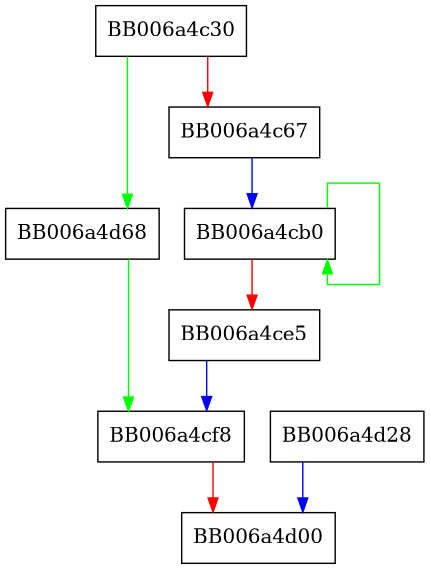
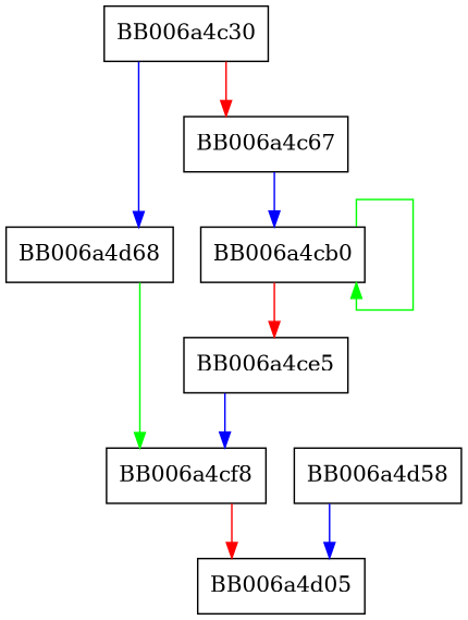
  digraph {
    splines=ortho
    node [shape=box]
    edge [color=green]
    BB006a4c30
    BB006a4d68
    BB006a4c67
    BB006a4cf8
    BB006a4cb0
-   BB006a4d00
+   BB006a4d00 [label=BB006a4d05]
    BB006a4ce5
-   BB006a4d28
-   BB006a4c30 -> BB006a4d68
+   BB006a4d28 [label=BB006a4d58]
+   BB006a4c30 -> BB006a4d68 [color=blue]
    BB006a4c30 -> BB006a4c67 [color=red]
    BB006a4d68 -> BB006a4cf8
    BB006a4c67 -> BB006a4cb0 [color=blue]
    BB006a4cf8 -> BB006a4d00 [color=red]
    BB006a4cb0 -> BB006a4cb0
    BB006a4cb0 -> BB006a4ce5 [color=red]
    BB006a4ce5 -> BB006a4cf8 [color=blue]
    BB006a4d28 -> BB006a4d00 [color=blue]
  }
